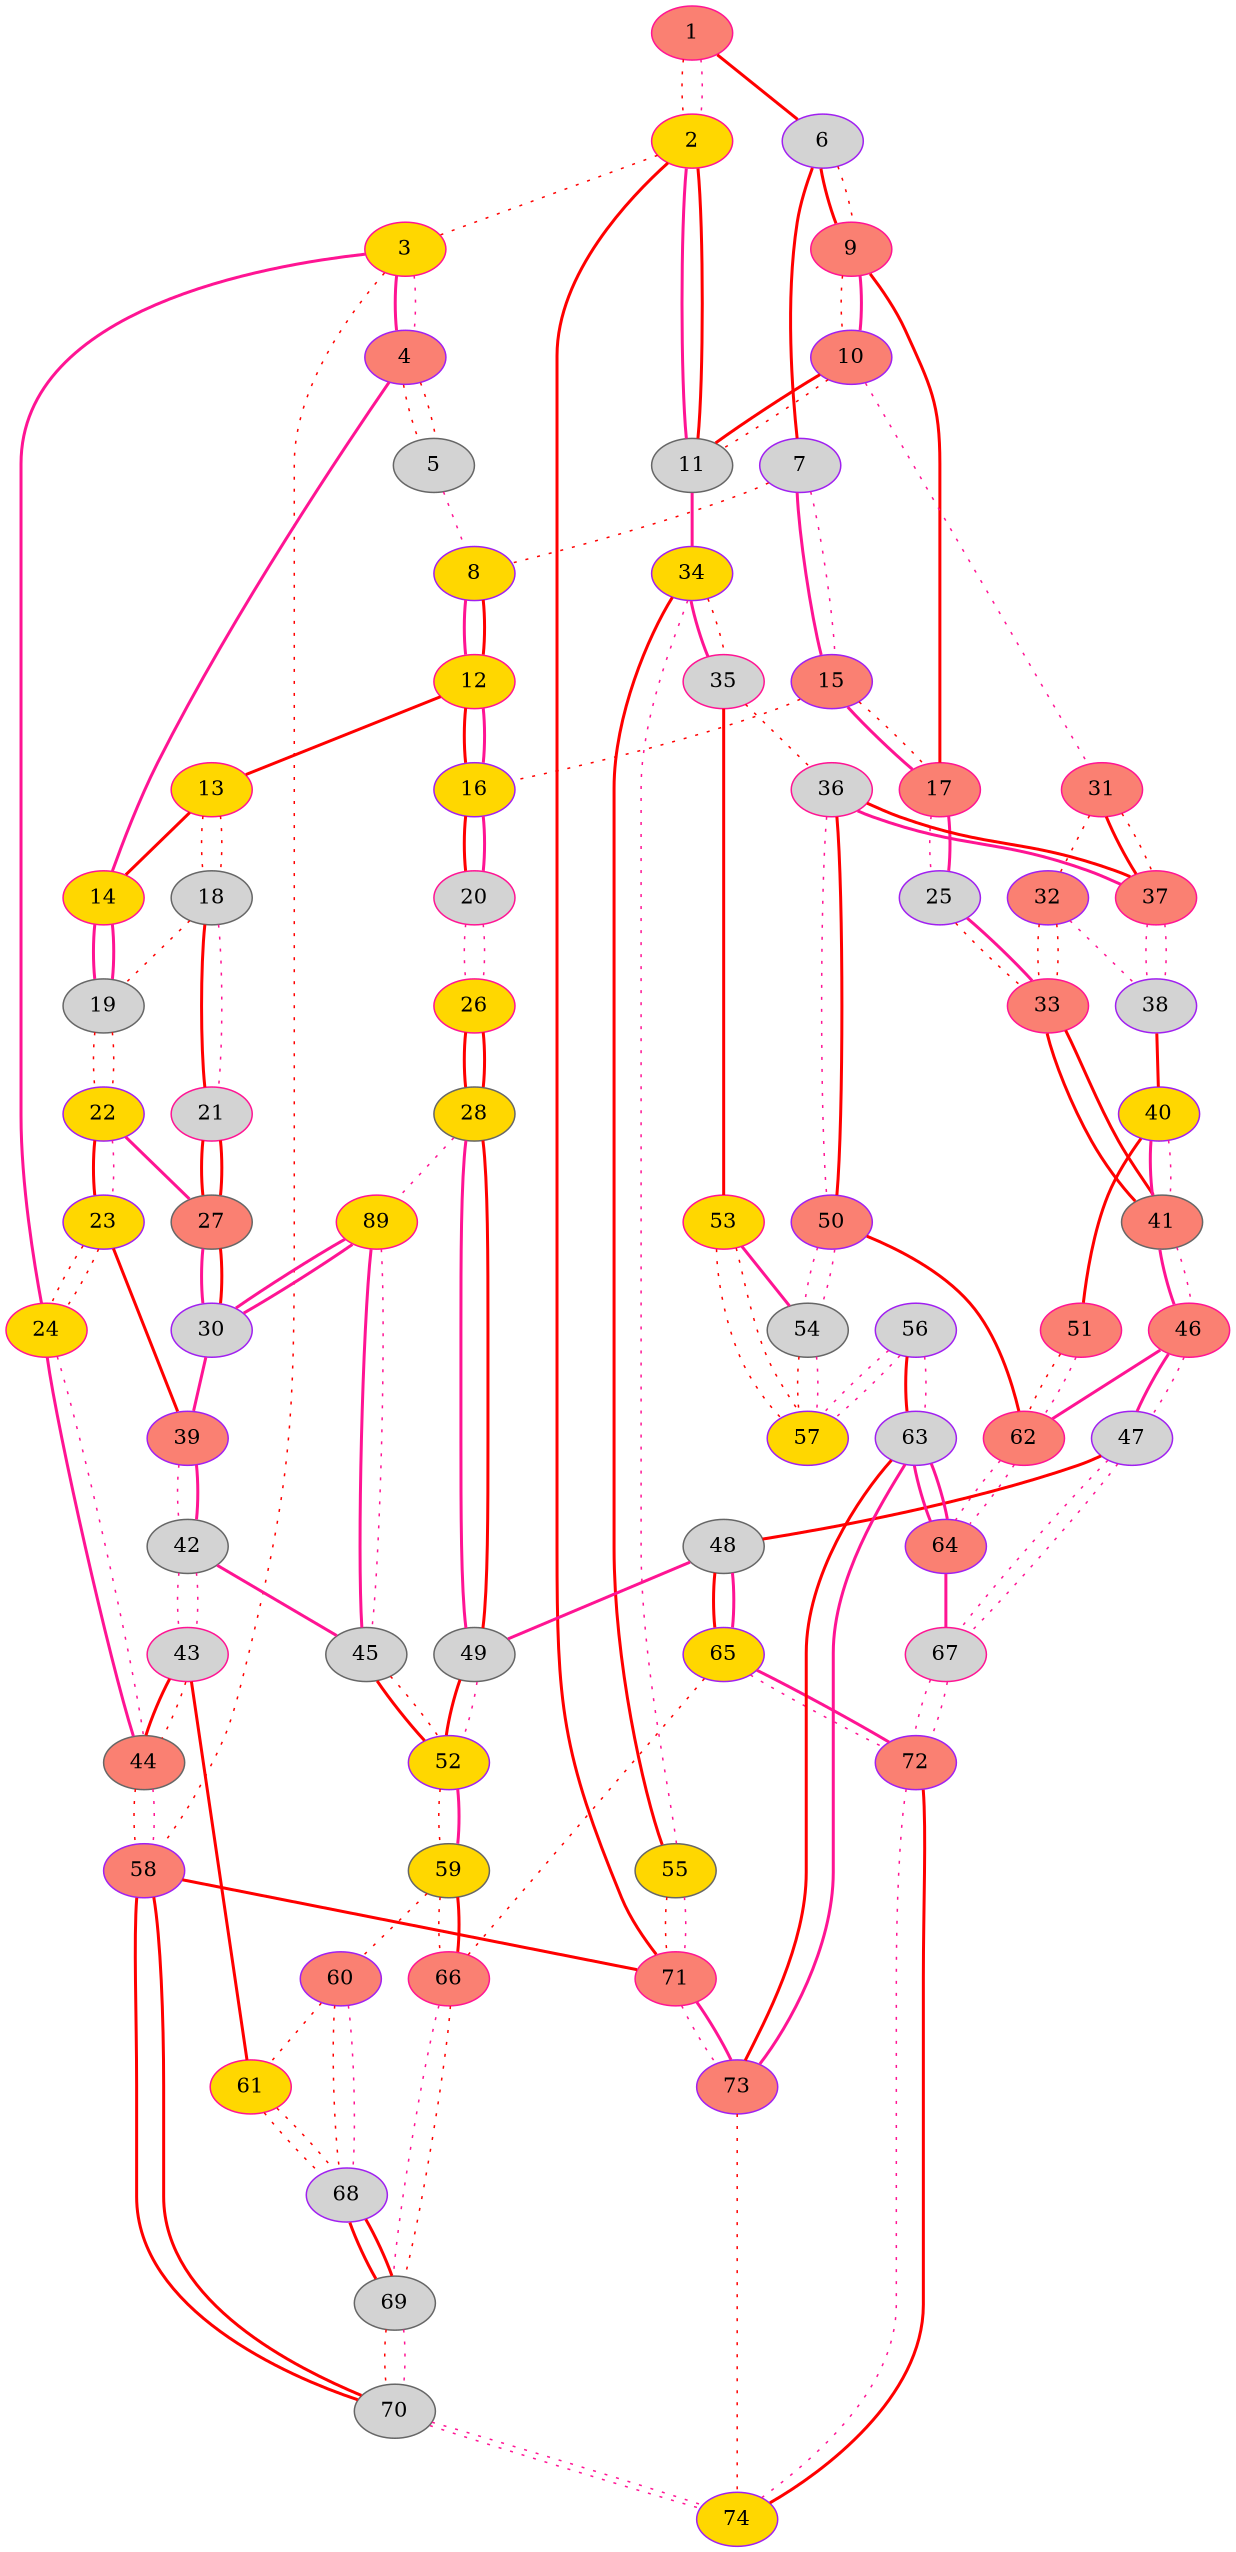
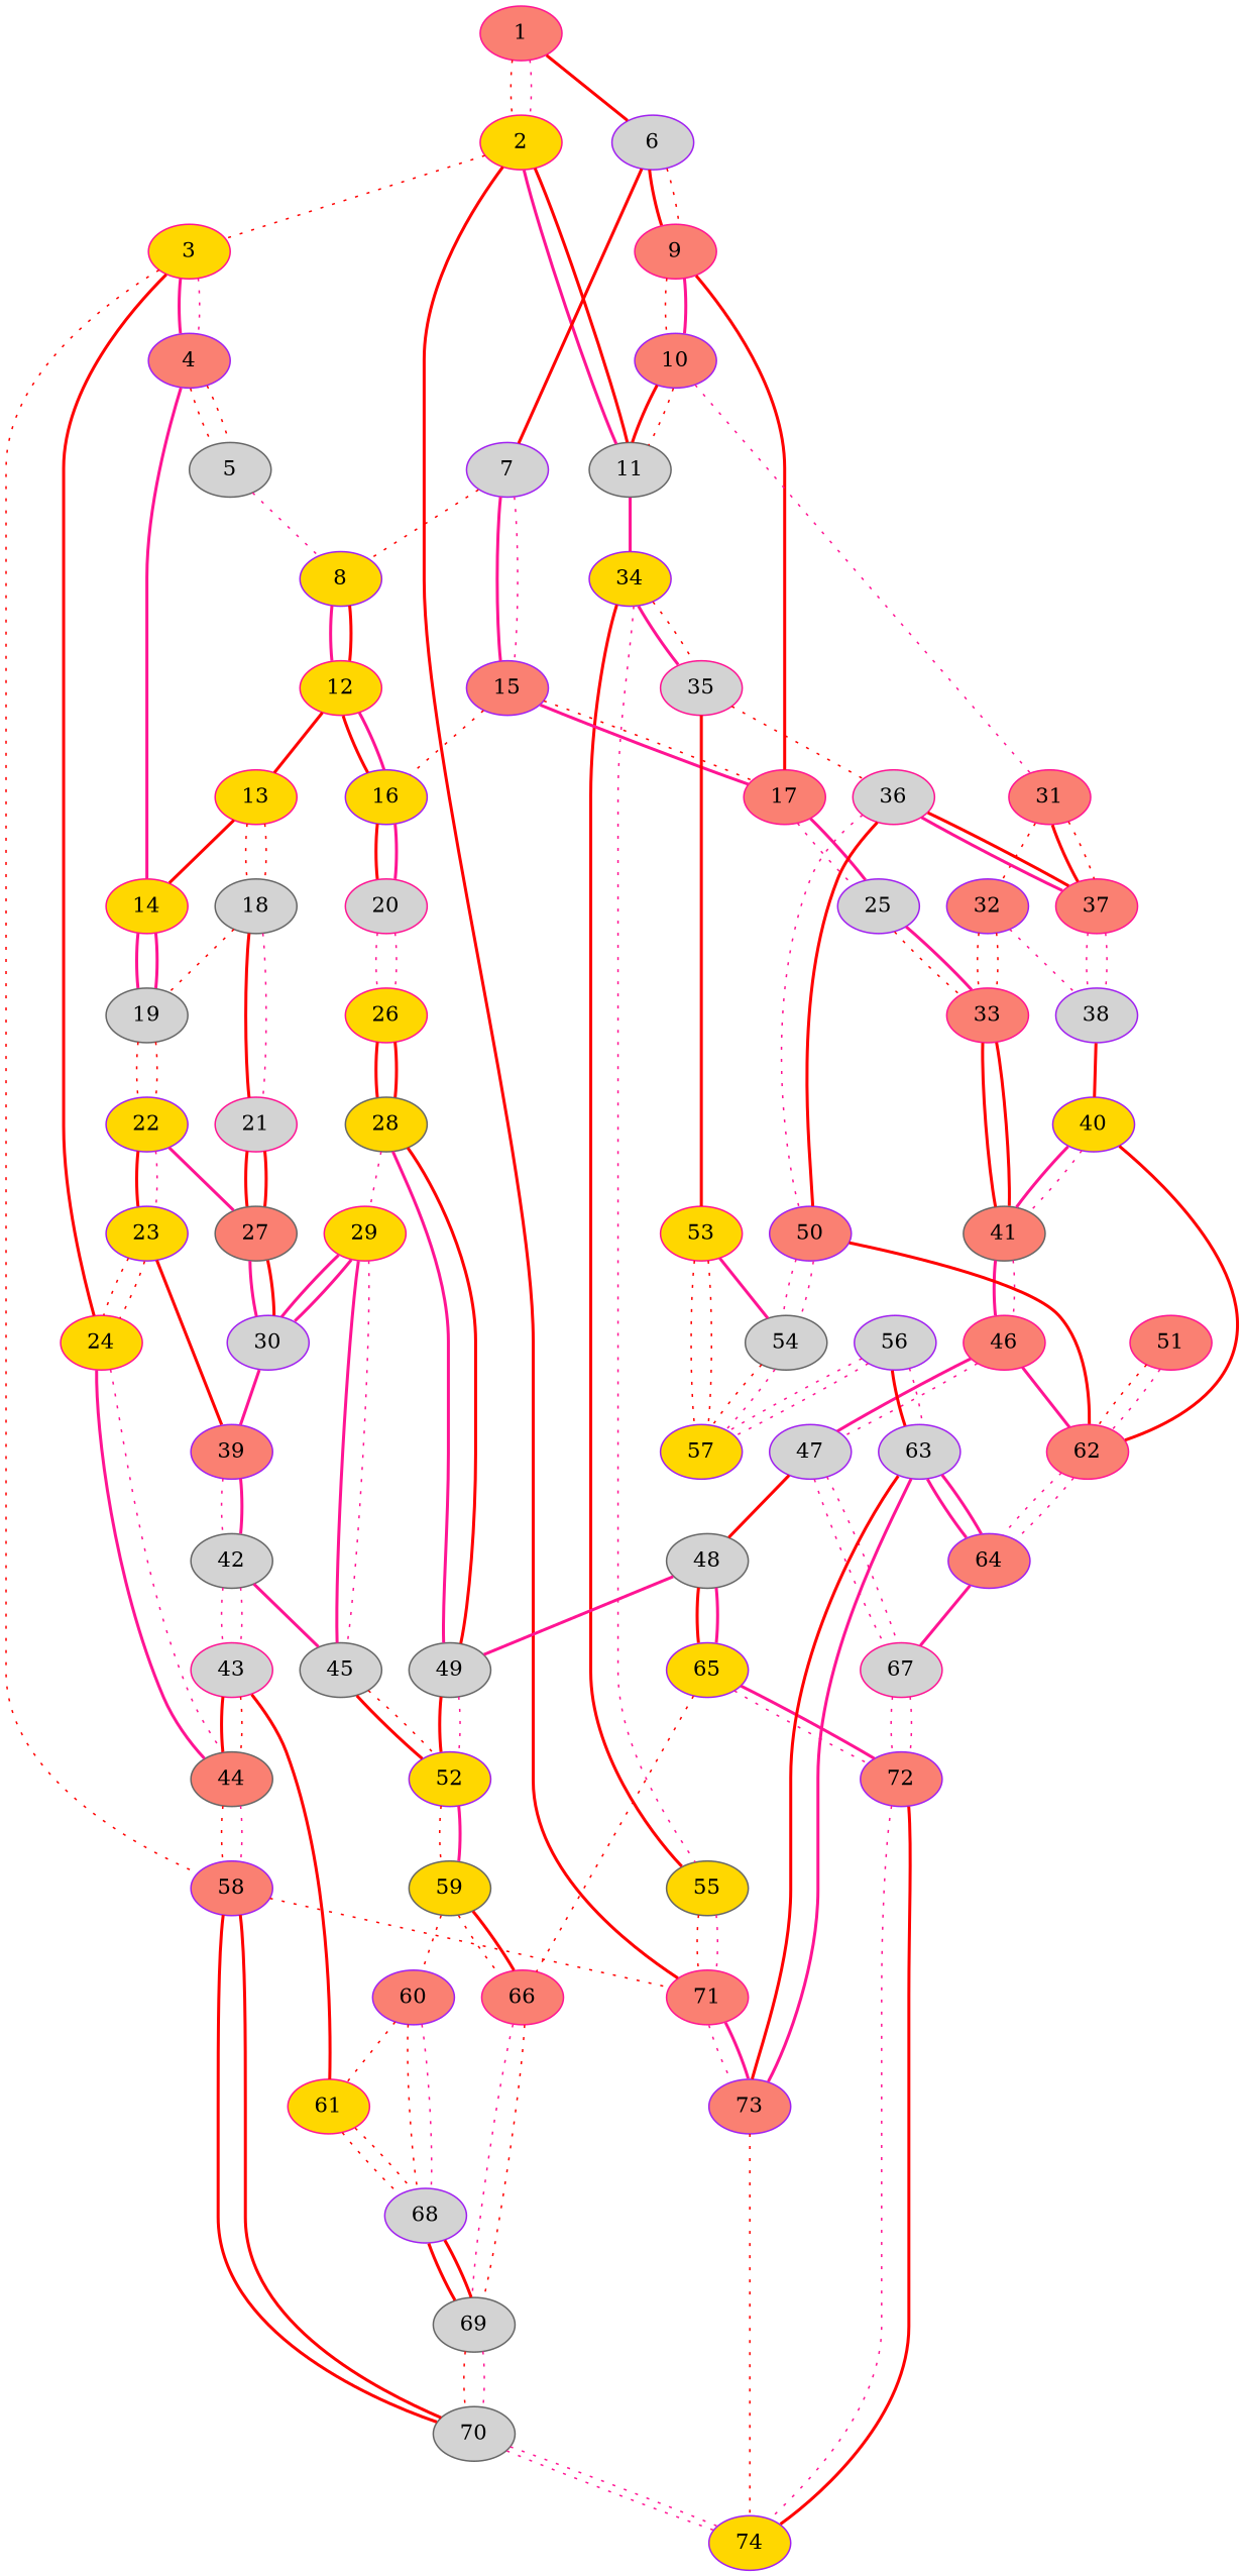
  graph {
    node [color=purple fillcolor=lightgrey style=filled]
    edge [color=red style=dotted]
    1 [color=deeppink fillcolor=salmon]
    2 [color=deeppink fillcolor=gold]
    6
    3 [color=deeppink fillcolor=gold]
    11 [color=gray40]
    71 [color=deeppink fillcolor=salmon]
    7
    9 [color=deeppink fillcolor=salmon]
    4 [fillcolor=salmon]
    24 [color=deeppink fillcolor=gold]
    58 [fillcolor=salmon]
    34 [fillcolor=gold]
    73 [fillcolor=salmon]
    5 [color=gray40]
    14 [color=deeppink fillcolor=gold]
    44 [color=gray40 fillcolor=salmon]
    70 [color=gray40]
    8 [fillcolor=gold]
    19 [color=gray40]
    12 [color=deeppink fillcolor=gold]
    15 [fillcolor=salmon]
    10 [fillcolor=salmon]
    17 [color=deeppink fillcolor=salmon]
    16 [fillcolor=gold]
    13 [color=deeppink fillcolor=gold]
    31 [color=deeppink fillcolor=salmon]
    25
    32 [fillcolor=salmon]
    37 [color=deeppink fillcolor=salmon]
    35 [color=deeppink]
    55 [color=gray40 fillcolor=gold]
    18 [color=gray40]
    20 [color=deeppink]
    21 [color=deeppink]
    22 [fillcolor=gold]
    26 [color=deeppink fillcolor=gold]
    33 [color=deeppink fillcolor=salmon]
    27 [color=gray40 fillcolor=salmon]
    23 [fillcolor=gold]
    28 [color=gray40 fillcolor=gold]
    30
    39 [fillcolor=salmon]
    42 [color=gray40]
    41 [color=gray40 fillcolor=salmon]
-   29 [color=deeppink fillcolor=gold label=89]
+   29 [color=deeppink fillcolor=gold]
    49 [color=gray40]
    45 [color=gray40]
    52 [fillcolor=gold]
    38
    40 [fillcolor=gold]
    46 [color=deeppink fillcolor=salmon]
    36 [color=deeppink]
    53 [color=deeppink fillcolor=gold]
    50 [fillcolor=salmon]
    54 [color=gray40]
    57 [fillcolor=gold]
    62 [color=deeppink fillcolor=salmon]
    51 [color=deeppink fillcolor=salmon]
    43 [color=deeppink]
    47
    61 [color=deeppink fillcolor=gold]
    68
    59 [color=gray40 fillcolor=gold]
    48 [color=gray40]
    67 [color=deeppink]
    64 [fillcolor=salmon]
    65 [fillcolor=gold]
    72 [fillcolor=salmon]
    66 [color=deeppink fillcolor=salmon]
    60 [fillcolor=salmon]
    56
    63
    74 [fillcolor=gold]
    69 [color=gray40]
    1 -- 2
    1 -- 2 [color=deeppink]
    1 -- 6 [style=bold]
    2 -- 3
    2 -- 11 [color=deeppink style=bold]
    2 -- 11 [style=bold]
    2 -- 71 [style=bold]
    6 -- 7 [style=bold]
    6 -- 9 [style=bold]
    6 -- 9
    3 -- 4 [color=deeppink style=bold]
    3 -- 4 [color=deeppink]
-   3 -- 24 [color=deeppink style=bold]
+   3 -- 24 [style=bold]
    3 -- 58
    11 -- 34 [color=deeppink style=bold]
    71 -- 73 [color=deeppink]
    71 -- 73 [color=deeppink style=bold]
    7 -- 8
    7 -- 15 [color=deeppink style=bold]
    7 -- 15 [color=deeppink]
    9 -- 10
    9 -- 10 [color=deeppink style=bold]
    9 -- 17 [style=bold]
    4 -- 5
    4 -- 5
    4 -- 14 [color=deeppink style=bold]
    24 -- 44 [color=deeppink style=bold]
    24 -- 44 [color=deeppink]
-   58 -- 71 [style=bold]
+   58 -- 71
    58 -- 70 [style=bold]
    58 -- 70 [style=bold]
    34 -- 35 [color=deeppink style=bold]
    34 -- 35
    34 -- 55 [style=bold]
    34 -- 55 [color=deeppink]
    73 -- 74
    5 -- 8 [color=deeppink]
    14 -- 19 [color=deeppink style=bold]
    14 -- 19 [color=deeppink style=bold]
    44 -- 58
    44 -- 58 [color=deeppink]
    70 -- 74 [color=deeppink]
    70 -- 74 [color=deeppink]
    8 -- 12 [color=deeppink style=bold]
    8 -- 12 [style=bold]
    19 -- 22
    19 -- 22
    12 -- 16 [style=bold]
    12 -- 16 [color=deeppink style=bold]
    12 -- 13 [style=bold]
    15 -- 17 [color=deeppink style=bold]
    15 -- 17
    15 -- 16
    10 -- 11 [style=bold]
    10 -- 11
    10 -- 31 [color=deeppink]
    17 -- 25 [color=deeppink]
    17 -- 25 [color=deeppink style=bold]
    16 -- 20 [style=bold]
    16 -- 20 [color=deeppink style=bold]
    13 -- 14 [style=bold]
    13 -- 18
    13 -- 18
    31 -- 32
    31 -- 37 [style=bold]
    31 -- 37
    25 -- 33
    25 -- 33 [color=deeppink style=bold]
    32 -- 33
    32 -- 33
    32 -- 38 [color=deeppink]
    37 -- 38 [color=deeppink]
    37 -- 38 [color=deeppink]
    35 -- 36
    35 -- 53 [style=bold]
    55 -- 71
    55 -- 71 [color=deeppink]
    18 -- 19
    18 -- 21 [style=bold]
    18 -- 21 [color=deeppink]
    20 -- 26 [color=deeppink]
    20 -- 26 [color=deeppink]
    21 -- 27 [style=bold]
    21 -- 27 [style=bold]
    22 -- 27 [color=deeppink style=bold]
    22 -- 23 [style=bold]
    22 -- 23 [color=deeppink]
    26 -- 28 [style=bold]
    26 -- 28 [style=bold]
    33 -- 41 [style=bold]
    33 -- 41 [style=bold]
    27 -- 30 [color=deeppink style=bold]
    27 -- 30 [style=bold]
    23 -- 24
    23 -- 24
    23 -- 39 [style=bold]
    28 -- 29 [color=deeppink]
    28 -- 49 [color=deeppink style=bold]
    28 -- 49 [style=bold]
    30 -- 39 [color=deeppink style=bold]
    39 -- 42 [color=deeppink]
    39 -- 42 [color=deeppink style=bold]
    42 -- 45 [color=deeppink style=bold]
    42 -- 43 [color=deeppink]
    42 -- 43 [color=deeppink]
    41 -- 46 [color=deeppink style=bold]
    41 -- 46 [color=deeppink]
    29 -- 30 [color=deeppink style=bold]
    29 -- 30 [color=deeppink style=bold]
    29 -- 45 [color=deeppink style=bold]
    29 -- 45 [color=deeppink]
    49 -- 52 [style=bold]
    49 -- 52 [color=deeppink]
    45 -- 52 [style=bold]
    45 -- 52
    52 -- 59
    52 -- 59 [color=deeppink style=bold]
    38 -- 40 [style=bold]
    40 -- 41 [color=deeppink style=bold]
    40 -- 41 [color=deeppink]
-   40 -- 51 [style=bold]
+   40 -- 62 [style=bold]
    46 -- 62 [color=deeppink style=bold]
    46 -- 47 [color=deeppink style=bold]
    46 -- 47 [color=deeppink]
    36 -- 37 [color=deeppink style=bold]
    36 -- 37 [style=bold]
    36 -- 50 [color=deeppink]
    36 -- 50 [style=bold]
    53 -- 54 [color=deeppink style=bold]
    53 -- 57
    53 -- 57
    50 -- 54 [color=deeppink]
    50 -- 54 [color=deeppink]
    50 -- 62 [style=bold]
    54 -- 57
    54 -- 57 [color=deeppink]
    62 -- 64 [color=deeppink]
    62 -- 64 [color=deeppink]
    51 -- 62
    51 -- 62 [color=deeppink]
    43 -- 44 [style=bold]
    43 -- 44
    43 -- 61 [style=bold]
    47 -- 48 [style=bold]
    47 -- 67 [color=deeppink]
    47 -- 67 [color=deeppink]
    61 -- 68
    61 -- 68
    68 -- 69 [style=bold]
    68 -- 69 [style=bold]
    59 -- 66
    59 -- 66 [style=bold]
    59 -- 60
    48 -- 49 [color=deeppink style=bold]
    48 -- 65 [style=bold]
    48 -- 65 [color=deeppink style=bold]
    67 -- 72 [color=deeppink]
    67 -- 72 [color=deeppink]
    64 -- 67 [color=deeppink style=bold]
    65 -- 72 [color=deeppink]
    65 -- 72 [color=deeppink style=bold]
    65 -- 66
    72 -- 74 [color=deeppink]
    72 -- 74 [style=bold]
    66 -- 69 [color=deeppink]
    66 -- 69
    60 -- 61
    60 -- 68
    60 -- 68 [color=deeppink]
    56 -- 57 [color=deeppink]
    56 -- 57 [color=deeppink]
    56 -- 63 [style=bold]
    56 -- 63 [color=deeppink]
    63 -- 73 [style=bold]
    63 -- 73 [color=deeppink style=bold]
    63 -- 64 [color=deeppink style=bold]
    63 -- 64 [color=deeppink style=bold]
    69 -- 70
    69 -- 70 [color=deeppink]
  }
